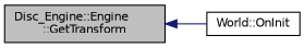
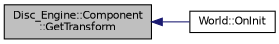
  digraph {
    rankdir=LR
    node [color=black fontname=Helvetica fontsize=10 shape=record style=filled]
-   n1 [fillcolor=grey75 fontcolor=black height=0.2 label="Disc_Engine::Engine\l::GetTransform" width=0.4]
+   n1 [fillcolor=grey75 fontcolor=black height=0.2 label="Disc_Engine::Component\l::GetTransform" width=0.4]
    n2 [fillcolor=white height=0.2 label="World::OnInit" width=0.4]
    n1 -> n2 [color=midnightblue dir=back fontname=Helvetica fontsize=10 labelfontname=Helvetica labelfontsize=10 style=solid]
  }
